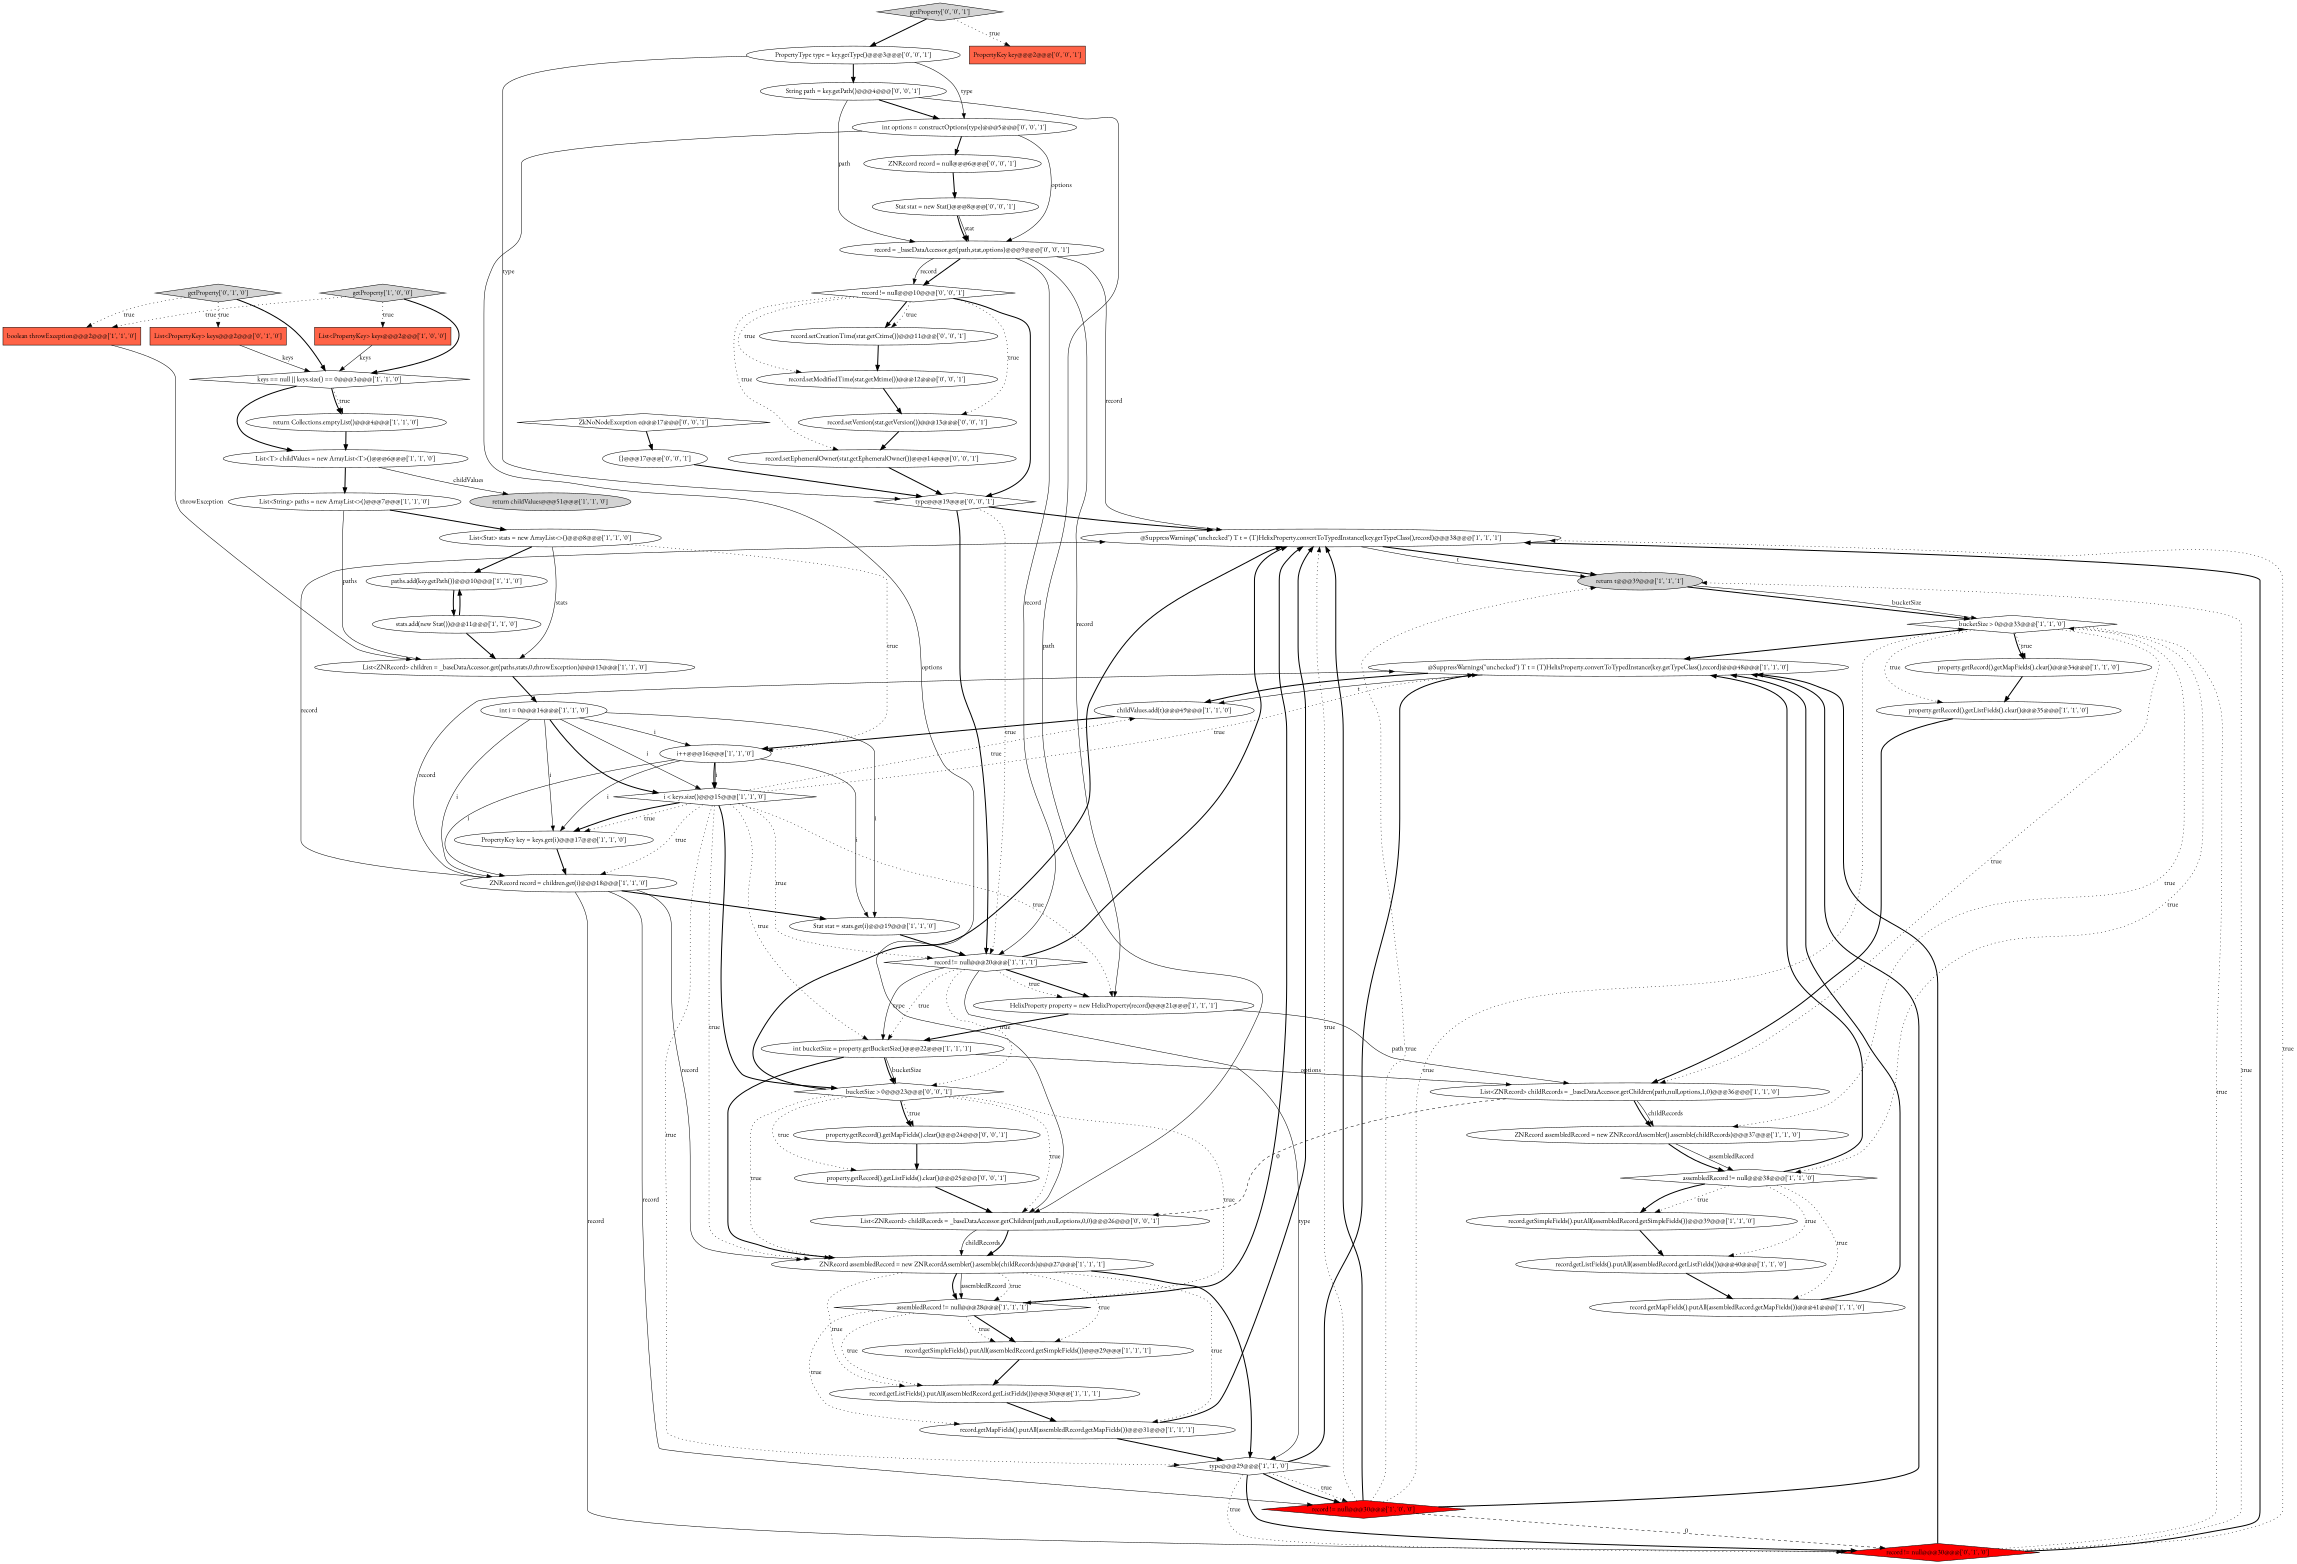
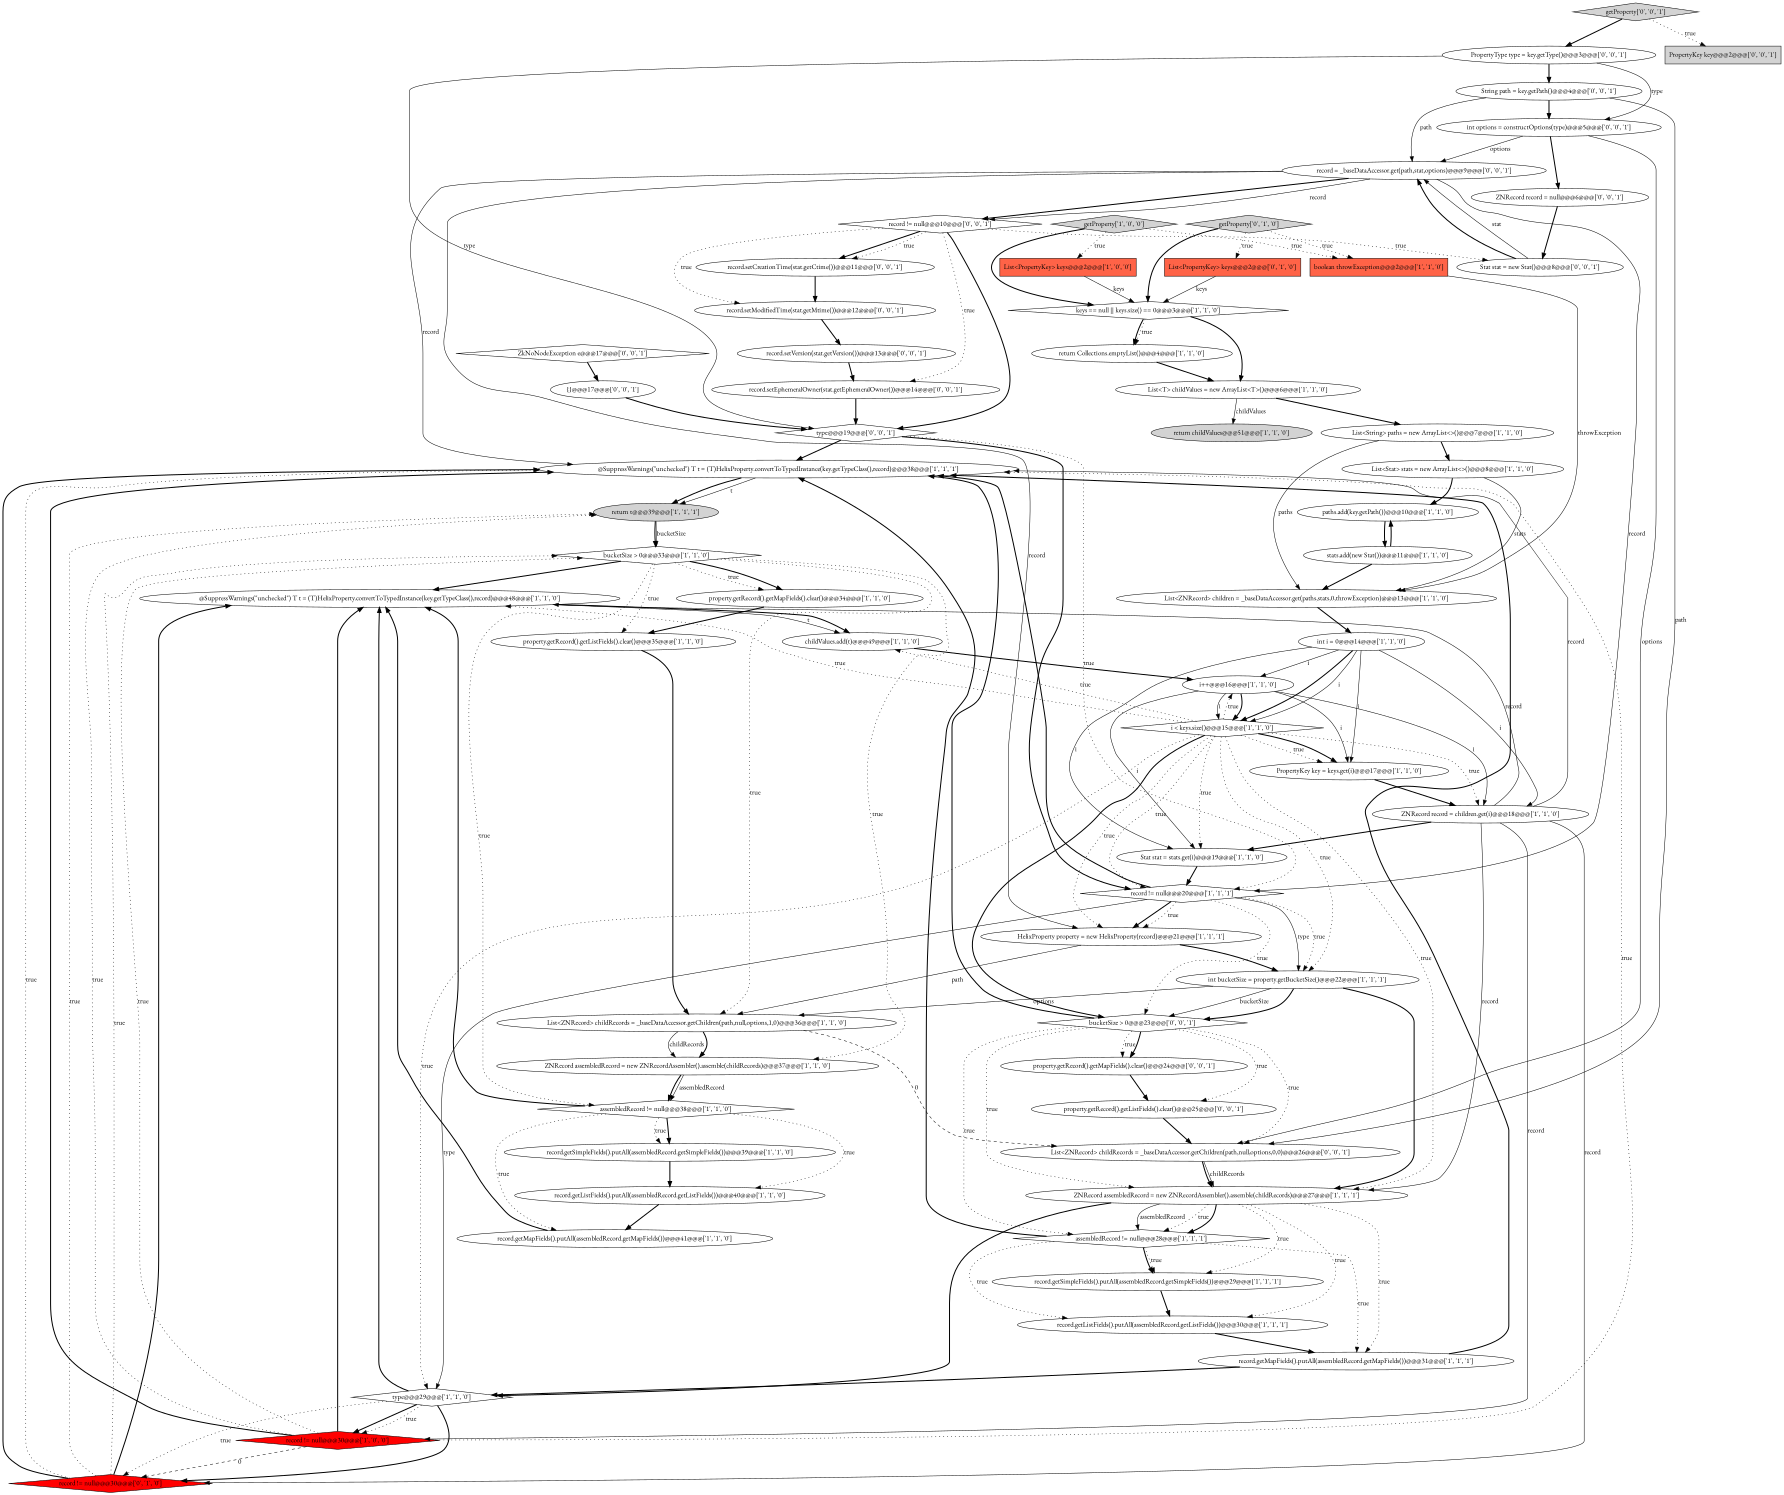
  digraph {
    fontname="EB Garamond"
    node [fillcolor=white fontname="EB Garamond" shape=ellipse style=filled]
    edge [fontname="EB Garamond" style=bold]
    n1 [label="PropertyType type = key.getType()@@@3@@@['0', '0', '1']"]
    n2 [label="String path = key.getPath()@@@4@@@['0', '0', '1']"]
    n3 [label="int options = constructOptions(type)@@@5@@@['0', '0', '1']"]
    n4 [label="type@@@19@@@['0', '0', '1']" shape=diamond]
    n5 [label="record = _baseDataAccessor.get(path,stat,options)@@@9@@@['0', '0', '1']"]
    n6 [label="List<ZNRecord> childRecords = _baseDataAccessor.getChildren(path,null,options,0,0)@@@26@@@['0', '0', '1']"]
    n7 [label="ZNRecord record = null@@@6@@@['0', '0', '1']"]
    n8 [label="@SuppressWarnings(\"unchecked\") T t = (T)HelixProperty.convertToTypedInstance(key.getTypeClass(),record)@@@38@@@['1', '1', '1']"]
    n9 [label="record != null@@@20@@@['1', '1', '1']" shape=diamond]
    n10 [fillcolor=lightgray label="return t@@@39@@@['1', '1', '1']"]
    n11 [label="bucketSize > 0@@@33@@@['1', '1', '0']" shape=diamond]
    n12 [label="@SuppressWarnings(\"unchecked\") T t = (T)HelixProperty.convertToTypedInstance(key.getTypeClass(),record)@@@48@@@['1', '1', '0']"]
    n13 [label="assembledRecord != null@@@38@@@['1', '1', '0']" shape=diamond]
    n14 [label="List<ZNRecord> childRecords = _baseDataAccessor.getChildren(path,null,options,1,0)@@@36@@@['1', '1', '0']"]
    n15 [label="ZNRecord assembledRecord = new ZNRecordAssembler().assemble(childRecords)@@@37@@@['1', '1', '0']"]
    n16 [label="property.getRecord().getListFields().clear()@@@35@@@['1', '1', '0']"]
    n17 [label="property.getRecord().getMapFields().clear()@@@34@@@['1', '1', '0']"]
    n18 [label="type@@@29@@@['1', '1', '0']" shape=diamond]
    n19 [fillcolor=red label="record != null@@@30@@@['1', '0', '0']" shape=diamond]
    n20 [fillcolor=red label="record != null@@@30@@@['0', '1', '0']" shape=diamond]
    n21 [label="childValues.add(t)@@@49@@@['1', '1', '0']"]
    n22 [label="record.getListFields().putAll(assembledRecord.getListFields())@@@40@@@['1', '1', '0']"]
    n23 [label="record.getMapFields().putAll(assembledRecord.getMapFields())@@@41@@@['1', '1', '0']"]
    n24 [label="record.setEphemeralOwner(stat.getEphemeralOwner())@@@14@@@['0', '0', '1']"]
    n25 [label="Stat stat = new Stat()@@@8@@@['0', '0', '1']"]
    n26 [label="record != null@@@10@@@['0', '0', '1']" shape=diamond]
    n27 [label="HelixProperty property = new HelixProperty(record)@@@21@@@['1', '1', '1']"]
    n28 [fillcolor=lightgray label="getProperty['0', '0', '1']" shape=diamond]
-   n29 [fillcolor=tomato label="PropertyKey key@@@2@@@['0', '0', '1']" shape=box]
+   n29 [fillcolor=lightgray label="PropertyKey key@@@2@@@['0', '0', '1']" shape=box]
    n30 [label="record.getListFields().putAll(assembledRecord.getListFields())@@@30@@@['1', '1', '1']"]
    n31 [label="record.getMapFields().putAll(assembledRecord.getMapFields())@@@31@@@['1', '1', '1']"]
    n32 [fillcolor=lightgray label="getProperty['1', '0', '0']" shape=diamond]
    n33 [label="keys == null || keys.size() == 0@@@3@@@['1', '1', '0']" shape=diamond]
    n34 [fillcolor=tomato label="boolean throwException@@@2@@@['1', '1', '0']" shape=box]
    n35 [fillcolor=tomato label="List<PropertyKey> keys@@@2@@@['1', '0', '0']" shape=box]
    n36 [label="List<T> childValues = new ArrayList<T>()@@@6@@@['1', '1', '0']"]
    n37 [label="return Collections.emptyList()@@@4@@@['1', '1', '0']"]
    n38 [label="List<ZNRecord> children = _baseDataAccessor.get(paths,stats,0,throwException)@@@13@@@['1', '1', '0']"]
    n39 [label="PropertyKey key = keys.get(i)@@@17@@@['1', '1', '0']"]
    n40 [label="ZNRecord record = children.get(i)@@@18@@@['1', '1', '0']"]
    n41 [label="ZNRecord assembledRecord = new ZNRecordAssembler().assemble(childRecords)@@@27@@@['1', '1', '1']"]
    n42 [label="Stat stat = stats.get(i)@@@19@@@['1', '1', '0']"]
    n43 [label="int i = 0@@@14@@@['1', '1', '0']"]
    n44 [label="i++@@@16@@@['1', '1', '0']"]
    n45 [label="i < keys.size()@@@15@@@['1', '1', '0']" shape=diamond]
    n46 [label="record.setVersion(stat.getVersion())@@@13@@@['0', '0', '1']"]
    n47 [fillcolor=lightgray label="return childValues@@@51@@@['1', '1', '0']"]
    n48 [label="record.setModifiedTime(stat.getMtime())@@@12@@@['0', '0', '1']"]
    n49 [label="bucketSize > 0@@@23@@@['0', '0', '1']" shape=diamond]
    n50 [label="assembledRecord != null@@@28@@@['1', '1', '1']" shape=diamond]
    n51 [label="property.getRecord().getListFields().clear()@@@25@@@['0', '0', '1']"]
    n52 [label="property.getRecord().getMapFields().clear()@@@24@@@['0', '0', '1']"]
    n53 [label="record.getSimpleFields().putAll(assembledRecord.getSimpleFields())@@@29@@@['1', '1', '1']"]
    n54 [label="record.getSimpleFields().putAll(assembledRecord.getSimpleFields())@@@39@@@['1', '1', '0']"]
    n55 [label="record.setCreationTime(stat.getCtime())@@@11@@@['0', '0', '1']"]
    n56 [label="{}@@@17@@@['0', '0', '1']"]
    n57 [label="List<String> paths = new ArrayList<>()@@@7@@@['1', '1', '0']"]
    n58 [label="List<Stat> stats = new ArrayList<>()@@@8@@@['1', '1', '0']"]
    n59 [label="int bucketSize = property.getBucketSize()@@@22@@@['1', '1', '1']"]
    n60 [label="ZkNoNodeException e@@@17@@@['0', '0', '1']" shape=diamond]
    n61 [fillcolor=lightgray label="getProperty['0', '1', '0']" shape=diamond]
    n62 [fillcolor=tomato label="List<PropertyKey> keys@@@2@@@['0', '1', '0']" shape=box]
    n63 [label="paths.add(key.getPath())@@@10@@@['1', '1', '0']"]
    n64 [label="stats.add(new Stat())@@@11@@@['1', '1', '0']"]
    n1 -> n2
    n1 -> n3 [label=type style=solid]
    n1 -> n4 [label=type style=solid]
    n2 -> n3
    n2 -> n5 [label=path style=solid]
    n2 -> n6 [label=path style=solid]
    n3 -> n5 [label=options style=solid]
    n3 -> n6 [label=options style=solid]
    n3 -> n7
    n4 -> n8
    n4 -> n9
    n4 -> n9 [label=true style=dotted]
    n5 -> n8 [label=record style=solid]
    n5 -> n9 [label=record style=solid]
    n5 -> n26
    n5 -> n26 [label=record style=solid]
    n5 -> n27 [label=record style=solid]
    n6 -> n41 [label=childRecords style=solid]
    n6 -> n41
    n7 -> n25
    n8 -> n10
    n8 -> n10 [label=t style=solid]
    n9 -> n8
    n9 -> n18 [label=type style=solid]
    n9 -> n27
    n9 -> n27 [label=true style=dotted]
    n9 -> n49 [label=true style=dotted]
    n9 -> n59 [label=type style=solid]
    n9 -> n59 [label=true style=dotted]
    n10 -> n11
    n10 -> n11 [label=bucketSize style=solid]
    n11 -> n12
    n11 -> n13 [label=true style=dotted]
    n11 -> n14 [label=true style=dotted]
    n11 -> n15 [label=true style=dotted]
    n11 -> n16 [label=true style=dotted]
    n11 -> n17 [label=true style=dotted]
    n11 -> n17
    n12 -> n21 [label=t style=solid]
    n12 -> n21
    n13 -> n12
    n13 -> n22 [label=true style=dotted]
    n13 -> n23 [label=true style=dotted]
    n13 -> n54
    n13 -> n54 [label=true style=dotted]
    n14 -> n6 [label=0 style=dashed]
    n14 -> n15
    n14 -> n15 [label=childRecords style=solid]
    n15 -> n13 [label=assembledRecord style=solid]
    n15 -> n13
    n16 -> n14
    n17 -> n16
    n18 -> n12
    n18 -> n19
    n18 -> n19 [label=true style=dotted]
    n18 -> n20 [label=true style=dotted]
    n18 -> n20
    n19 -> n8 [label=true style=dotted]
    n19 -> n8
    n19 -> n10 [label=true style=dotted]
    n19 -> n11 [label=true style=dotted]
    n19 -> n12
    n19 -> n20 [label=0 style=dashed]
    n20 -> n8
    n20 -> n8 [label=true style=dotted]
    n20 -> n10 [label=true style=dotted]
    n20 -> n11 [label=true style=dotted]
    n20 -> n12
    n21 -> n44
    n22 -> n23
    n23 -> n12
    n24 -> n4
    n25 -> n5 [label=stat style=solid]
    n25 -> n5
    n26 -> n4
    n26 -> n24 [label=true style=dotted]
-   n26 -> n46 [label=true style=dotted]
+   n26 -> n25 [label=true style=dotted]
    n26 -> n48 [label=true style=dotted]
    n26 -> n55
    n26 -> n55 [label=true style=dotted]
    n27 -> n14 [label=path style=solid]
    n27 -> n59
    n28 -> n1
    n28 -> n29 [label=true style=dotted]
    n30 -> n31
    n31 -> n8
    n31 -> n18
    n32 -> n33
    n32 -> n34 [label=true style=dotted]
    n32 -> n35 [label=true style=dotted]
    n33 -> n36
    n33 -> n37
    n33 -> n37 [label=true style=dotted]
    n34 -> n38 [label=throwException style=solid]
    n35 -> n33 [label=keys style=solid]
    n36 -> n47 [label=childValues style=solid]
    n36 -> n57
    n37 -> n36
    n38 -> n43
    n39 -> n40
    n40 -> n8 [label=record style=solid]
    n40 -> n12 [label=record style=solid]
    n40 -> n19 [label=record style=solid]
    n40 -> n20 [label=record style=solid]
    n40 -> n41 [label=record style=solid]
    n40 -> n42
    n41 -> n18
    n41 -> n30 [label=true style=dotted]
    n41 -> n31 [label=true style=dotted]
    n41 -> n50 [label=true style=dotted]
    n41 -> n50
    n41 -> n50 [label=assembledRecord style=solid]
    n41 -> n53 [label=true style=dotted]
    n42 -> n9
    n43 -> n39 [label=i style=solid]
    n43 -> n40 [label=i style=solid]
    n43 -> n42 [label=i style=solid]
    n43 -> n44 [label=i style=solid]
    n43 -> n45
    n43 -> n45 [label=i style=solid]
    n44 -> n39 [label=i style=solid]
    n44 -> n40 [label=i style=solid]
    n44 -> n42 [label=i style=solid]
    n44 -> n45
    n44 -> n45 [label=i style=solid]
    n45 -> n9 [label=true style=dotted]
    n45 -> n12 [label=true style=dotted]
    n45 -> n18 [label=true style=dotted]
    n45 -> n21 [label=true style=dotted]
    n45 -> n27 [label=true style=dotted]
    n45 -> n39 [label=true style=dotted]
    n45 -> n39
    n45 -> n40 [label=true style=dotted]
    n45 -> n41 [label=true style=dotted]
-   n58 -> n44 [label=true style=dotted]
+   n45 -> n42 [label=true style=dotted]
+   n45 -> n44 [label=true style=dotted]
    n45 -> n49
    n45 -> n59 [label=true style=dotted]
    n46 -> n24
    n48 -> n46
    n49 -> n6 [label=true style=dotted]
    n49 -> n8
    n49 -> n41 [label=true style=dotted]
    n49 -> n50 [label=true style=dotted]
    n49 -> n51 [label=true style=dotted]
    n49 -> n52 [label=true style=dotted]
    n49 -> n52
    n50 -> n8
    n50 -> n30 [label=true style=dotted]
    n50 -> n31 [label=true style=dotted]
    n50 -> n53
    n50 -> n53 [label=true style=dotted]
    n51 -> n6
    n52 -> n51
    n53 -> n30
    n54 -> n22
    n55 -> n48
    n56 -> n4
    n57 -> n38 [label=paths style=solid]
    n57 -> n58
    n58 -> n38 [label=stats style=solid]
    n58 -> n63
    n59 -> n14 [label=options style=solid]
    n59 -> n41
    n59 -> n49
    n59 -> n49 [label=bucketSize style=solid]
    n60 -> n56
    n61 -> n33
    n61 -> n34 [label=true style=dotted]
    n61 -> n62 [label=true style=dotted]
    n62 -> n33 [label=keys style=solid]
    n63 -> n64
    n64 -> n38
    n64 -> n63
  }
